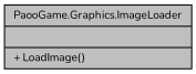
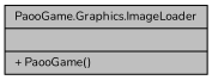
  digraph {
    fontname=Nunito
-   n1 [color=black fillcolor=grey75 fontcolor=black fontname=Nunito fontsize=10 height=0.2 label="{PaooGame.Graphics.ImageLoader\n||+ LoadImage()\l}" shape=record style=filled width=0.4]
+   n1 [color=black fillcolor=grey75 fontcolor=black fontname=Nunito fontsize=10 height=0.2 label="{PaooGame.Graphics.ImageLoader\n||+ PaooGame()\l}" shape=record style=filled width=0.4]
  }
